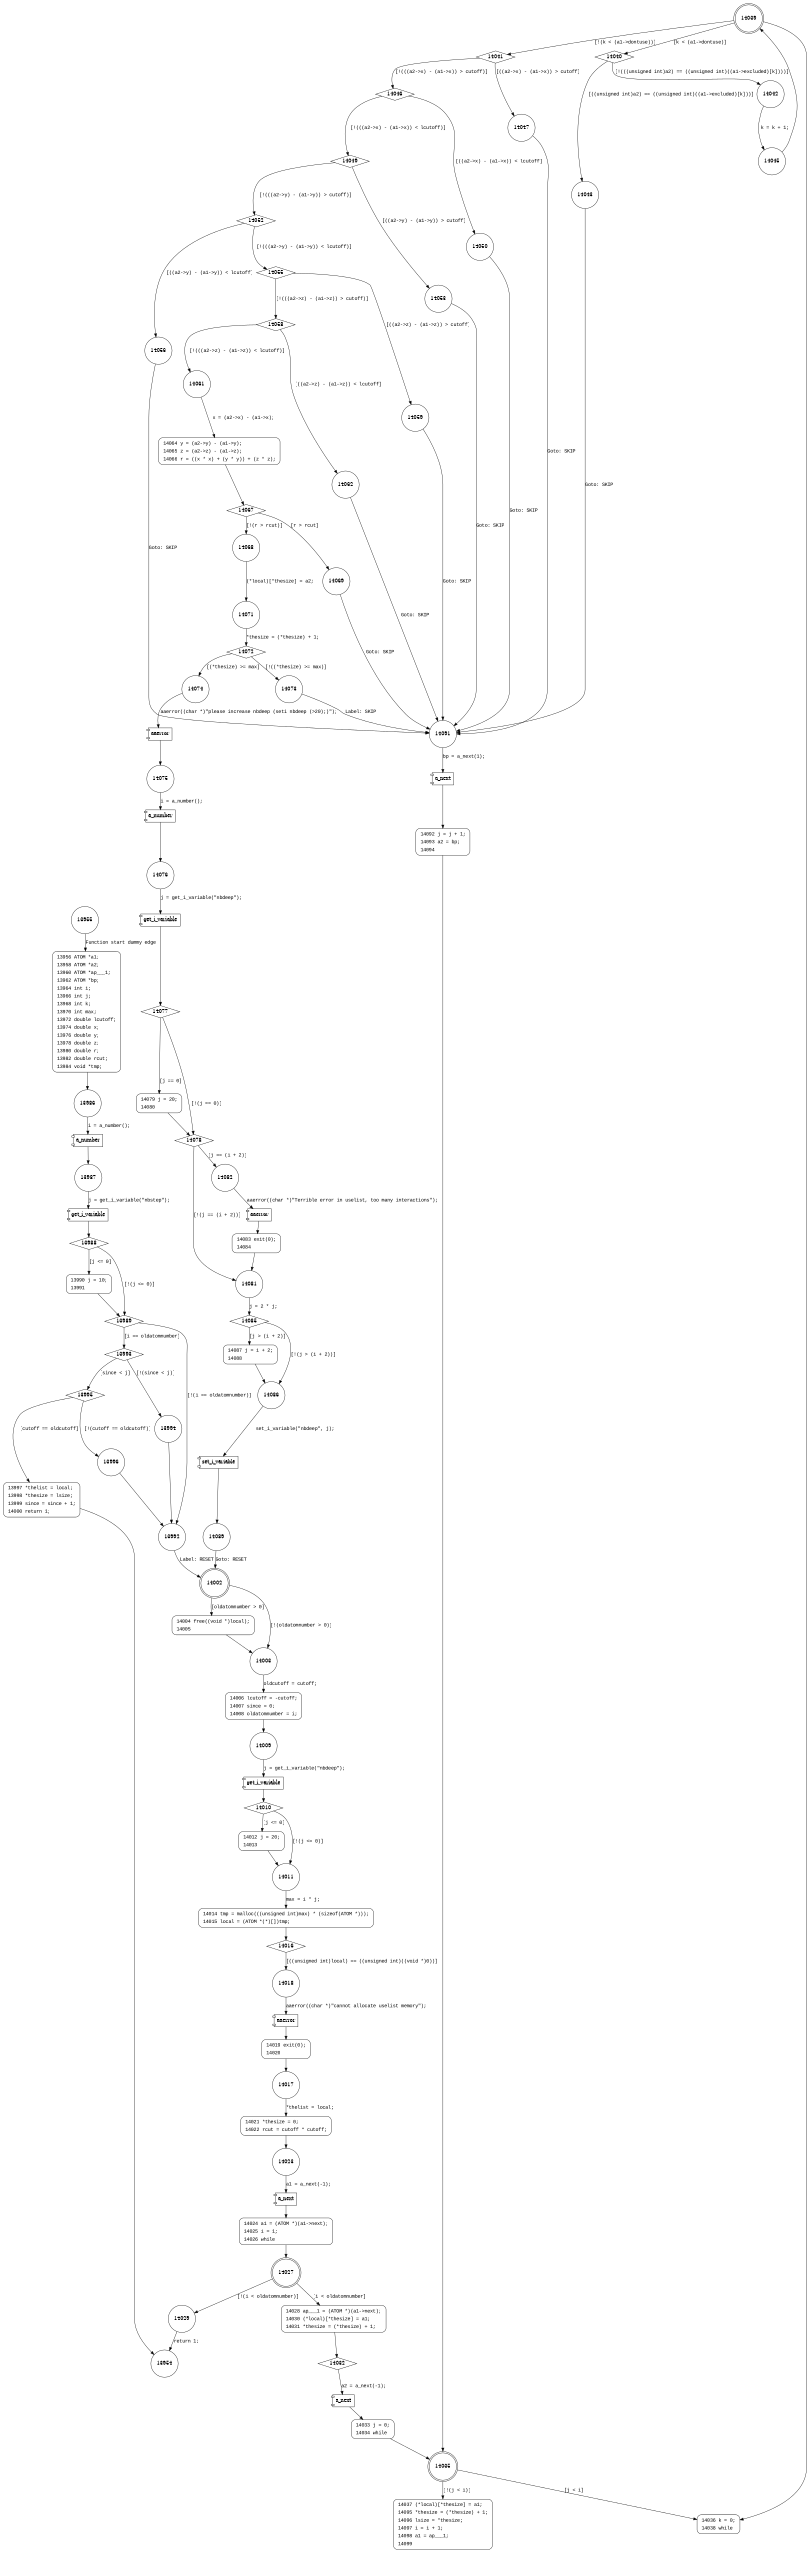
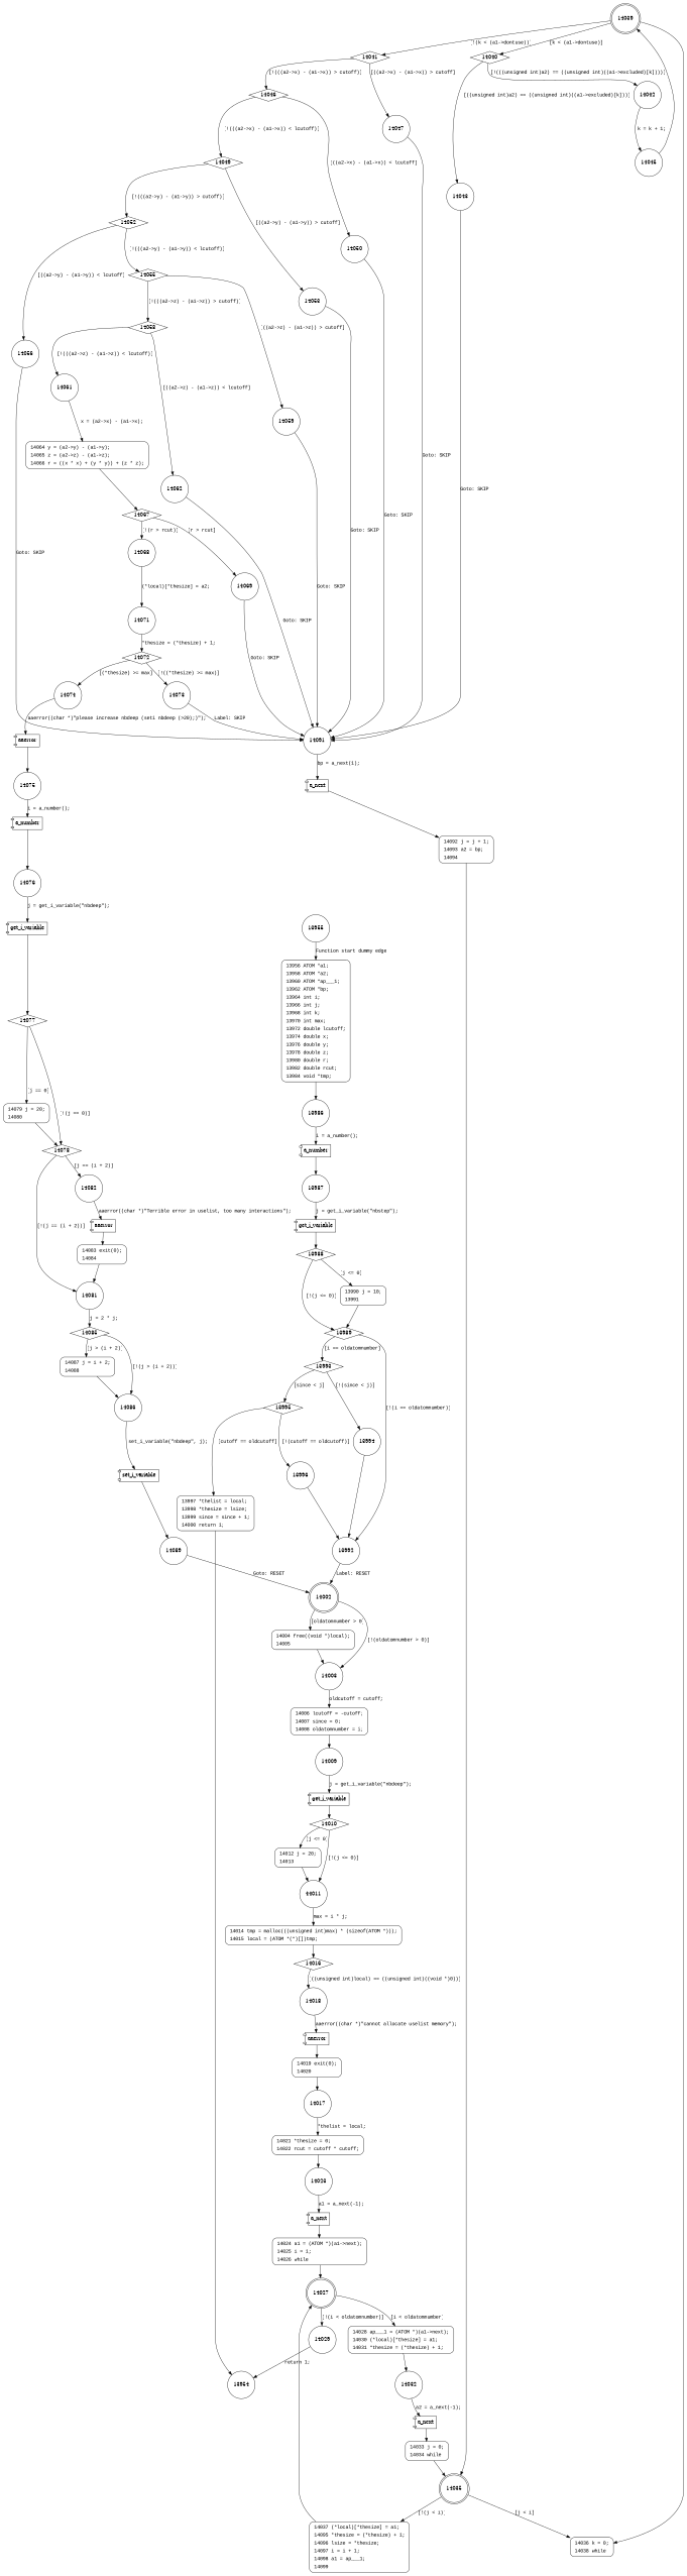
  digraph {
    node [shape=circle]
    edge [fontname="Courier New"]
    n1 [fillcolor=white fontname="Courier New" label=<<table border="0" cellborder="0" cellpadding="3" bgcolor="white"><tr><td align="right">13956</td><td align="left">ATOM *a1;</td></tr><tr><td align="right">13958</td><td align="left">ATOM *a2;</td></tr><tr><td align="right">13960</td><td align="left">ATOM *ap___1;</td></tr><tr><td align="right">13962</td><td align="left">ATOM *bp;</td></tr><tr><td align="right">13964</td><td align="left">int i;</td></tr><tr><td align="right">13966</td><td align="left">int j;</td></tr><tr><td align="right">13968</td><td align="left">int k;</td></tr><tr><td align="right">13970</td><td align="left">int max;</td></tr><tr><td align="right">13972</td><td align="left">double lcutoff;</td></tr><tr><td align="right">13974</td><td align="left">double x;</td></tr><tr><td align="right">13976</td><td align="left">double y;</td></tr><tr><td align="right">13978</td><td align="left">double z;</td></tr><tr><td align="right">13980</td><td align="left">double r;</td></tr><tr><td align="right">13982</td><td align="left">double rcut;</td></tr><tr><td align="right">13984</td><td align="left">void *tmp;</td></tr></table>> penwidth=1 shape=Mrecord style="filled,bold"]
    13955
    13986
    n4 [label=a_number shape=component]
    13987
    n6 [label=get_i_variable shape=component]
    13988 [shape=diamond]
    13989 [shape=diamond]
    n9 [fillcolor=white fontname="Courier New" label=<<table border="0" cellborder="0" cellpadding="3" bgcolor="white"><tr><td align="right">13990</td><td align="left">j = 10;</td></tr><tr><td align="right">13991</td><td align="left"></td></tr></table>> penwidth=1 shape=Mrecord style="filled,bold"]
    13992
    13993 [shape=diamond]
    14002 [shape=doublecircle]
    13994
    13995 [shape=diamond]
    14003
    n16 [fillcolor=white fontname="Courier New" label=<<table border="0" cellborder="0" cellpadding="3" bgcolor="white"><tr><td align="right">14004</td><td align="left">free((void *)local);</td></tr><tr><td align="right">14005</td><td align="left"></td></tr></table>> penwidth=1 shape=Mrecord style="filled,bold"]
    13996
    n18 [fillcolor=white fontname="Courier New" label=<<table border="0" cellborder="0" cellpadding="3" bgcolor="white"><tr><td align="right">13997</td><td align="left">*thelist = local;</td></tr><tr><td align="right">13998</td><td align="left">*thesize = lsize;</td></tr><tr><td align="right">13999</td><td align="left">since = since + 1;</td></tr><tr><td align="right">14000</td><td align="left">return 1;</td></tr></table>> penwidth=1 shape=Mrecord style="filled,bold"]
    13954
    n20 [fillcolor=white fontname="Courier New" label=<<table border="0" cellborder="0" cellpadding="3" bgcolor="white"><tr><td align="right">14006</td><td align="left">lcutoff = -cutoff;</td></tr><tr><td align="right">14007</td><td align="left">since = 0;</td></tr><tr><td align="right">14008</td><td align="left">oldatomnumber = i;</td></tr></table>> penwidth=1 shape=Mrecord style="filled,bold"]
    14009
    n22 [label=get_i_variable shape=component]
    14010 [shape=diamond]
-   14011
+   14011 [label=44011]
    n25 [fillcolor=white fontname="Courier New" label=<<table border="0" cellborder="0" cellpadding="3" bgcolor="white"><tr><td align="right">14012</td><td align="left">j = 20;</td></tr><tr><td align="right">14013</td><td align="left"></td></tr></table>> penwidth=1 shape=Mrecord style="filled,bold"]
    n26 [fillcolor=white fontname="Courier New" label=<<table border="0" cellborder="0" cellpadding="3" bgcolor="white"><tr><td align="right">14014</td><td align="left">tmp = malloc(((unsigned int)max) * (sizeof(ATOM *)));</td></tr><tr><td align="right">14015</td><td align="left">local = (ATOM *(*)[])tmp;</td></tr></table>> penwidth=1 shape=Mrecord style="filled,bold"]
    14016 [shape=diamond]
    14018
    n29 [fillcolor=white fontname="Courier New" label=<<table border="0" cellborder="0" cellpadding="3" bgcolor="white"><tr><td align="right">14021</td><td align="left">*thesize = 0;</td></tr><tr><td align="right">14022</td><td align="left">rcut = cutoff * cutoff;</td></tr></table>> penwidth=1 shape=Mrecord style="filled,bold"]
    14017
    n31 [label=aaerror shape=component]
    14023
    n33 [fillcolor=white fontname="Courier New" label=<<table border="0" cellborder="0" cellpadding="3" bgcolor="white"><tr><td align="right">14019</td><td align="left">exit(0);</td></tr><tr><td align="right">14020</td><td align="left"></td></tr></table>> penwidth=1 shape=Mrecord style="filled,bold"]
    n34 [label=a_next shape=component]
    n35 [fillcolor=white fontname="Courier New" label=<<table border="0" cellborder="0" cellpadding="3" bgcolor="white"><tr><td align="right">14024</td><td align="left">a1 = (ATOM *)(a1-&gt;next);</td></tr><tr><td align="right">14025</td><td align="left">i = 1;</td></tr><tr><td align="right">14026</td><td align="left">while</td></tr></table>> penwidth=1 shape=Mrecord style="filled,bold"]
    14027 [shape=doublecircle]
    14029
    n38 [fillcolor=white fontname="Courier New" label=<<table border="0" cellborder="0" cellpadding="3" bgcolor="white"><tr><td align="right">14028</td><td align="left">ap___1 = (ATOM *)(a1-&gt;next);</td></tr><tr><td align="right">14030</td><td align="left">(*local)[*thesize] = a1;</td></tr><tr><td align="right">14031</td><td align="left">*thesize = (*thesize) + 1;</td></tr></table>> penwidth=1 shape=Mrecord style="filled,bold"]
-   14032 [shape=diamond]
+   14032
    n40 [label=a_next shape=component]
    n41 [fillcolor=white fontname="Courier New" label=<<table border="0" cellborder="0" cellpadding="3" bgcolor="white"><tr><td align="right">14033</td><td align="left">j = 0;</td></tr><tr><td align="right">14034</td><td align="left">while</td></tr></table>> penwidth=1 shape=Mrecord style="filled,bold"]
    14035 [shape=doublecircle]
    n43 [fillcolor=white fontname="Courier New" label=<<table border="0" cellborder="0" cellpadding="3" bgcolor="white"><tr><td align="right">14037</td><td align="left">(*local)[*thesize] = a1;</td></tr><tr><td align="right">14095</td><td align="left">*thesize = (*thesize) + 1;</td></tr><tr><td align="right">14096</td><td align="left">lsize = *thesize;</td></tr><tr><td align="right">14097</td><td align="left">i = i + 1;</td></tr><tr><td align="right">14098</td><td align="left">a1 = ap___1;</td></tr><tr><td align="right">14099</td><td align="left"></td></tr></table>> penwidth=1 shape=Mrecord style="filled,bold"]
    n44 [fillcolor=white fontname="Courier New" label=<<table border="0" cellborder="0" cellpadding="3" bgcolor="white"><tr><td align="right">14036</td><td align="left">k = 0;</td></tr><tr><td align="right">14038</td><td align="left">while</td></tr></table>> penwidth=1 shape=Mrecord style="filled,bold"]
    14039 [shape=doublecircle]
    14041 [shape=diamond]
    14040 [shape=diamond]
    14046 [shape=diamond]
    14047
    14042
    14043
    14049 [shape=diamond]
    14050
    14091
    14045
    n56 [label=a_next shape=component]
    n57 [fillcolor=white fontname="Courier New" label=<<table border="0" cellborder="0" cellpadding="3" bgcolor="white"><tr><td align="right">14092</td><td align="left">j = j + 1;</td></tr><tr><td align="right">14093</td><td align="left">a2 = bp;</td></tr><tr><td align="right">14094</td><td align="left"></td></tr></table>> penwidth=1 shape=Mrecord style="filled,bold"]
    14052 [shape=diamond]
    14053
    14055 [shape=diamond]
    14056
    14058 [shape=diamond]
    14059
    14061
    14062
    n66 [fillcolor=white fontname="Courier New" label=<<table border="0" cellborder="0" cellpadding="3" bgcolor="white"><tr><td align="right">14064</td><td align="left">y = (a2-&gt;y) - (a1-&gt;y);</td></tr><tr><td align="right">14065</td><td align="left">z = (a2-&gt;z) - (a1-&gt;z);</td></tr><tr><td align="right">14066</td><td align="left">r = ((x * x) + (y * y)) + (z * z);</td></tr></table>> penwidth=1 shape=Mrecord style="filled,bold"]
    14067 [shape=diamond]
    14068
    14069
    14071
    14072 [shape=diamond]
    14073
    14074
    n74 [label=aaerror shape=component]
    14075
    n76 [label=a_number shape=component]
    14076
    n78 [label=get_i_variable shape=component]
    14077 [shape=diamond]
    14078 [shape=diamond]
    n81 [fillcolor=white fontname="Courier New" label=<<table border="0" cellborder="0" cellpadding="3" bgcolor="white"><tr><td align="right">14079</td><td align="left">j = 20;</td></tr><tr><td align="right">14080</td><td align="left"></td></tr></table>> penwidth=1 shape=Mrecord style="filled,bold"]
    14081
    14082
    14085 [shape=diamond]
    n85 [label=aaerror shape=component]
    14086
    n87 [fillcolor=white fontname="Courier New" label=<<table border="0" cellborder="0" cellpadding="3" bgcolor="white"><tr><td align="right">14087</td><td align="left">j = i + 2;</td></tr><tr><td align="right">14088</td><td align="left"></td></tr></table>> penwidth=1 shape=Mrecord style="filled,bold"]
    n88 [fillcolor=white fontname="Courier New" label=<<table border="0" cellborder="0" cellpadding="3" bgcolor="white"><tr><td align="right">14083</td><td align="left">exit(0);</td></tr><tr><td align="right">14084</td><td align="left"></td></tr></table>> penwidth=1 shape=Mrecord style="filled,bold"]
    n89 [label=set_i_variable shape=component]
    14089
    n1 -> 13986 [fontname=""]
    13955 -> n1 [label="Function start dummy edge"]
    13986 -> n4 [label="i = a_number();"]
    n4 -> 13987
    13987 -> n6 [label="j = get_i_variable(\"nbstep\");"]
    n6 -> 13988
    13988 -> 13989 [label="[!(j <= 0)]"]
    13988 -> n9 [label="[j <= 0]"]
    13989 -> 13992 [label="[!(i == oldatomnumber)]"]
    13989 -> 13993 [label="[i == oldatomnumber]"]
    n9 -> 13989 [fontname=""]
    13992 -> 14002 [label="Label: RESET"]
    13993 -> 13994 [label="[!(since < j)]"]
    13993 -> 13995 [label="[since < j]"]
    14002 -> 14003 [label="[!(oldatomnumber > 0)]"]
    14002 -> n16 [label="[oldatomnumber > 0]"]
    13994 -> 13992
    13995 -> 13996 [label="[!(cutoff == oldcutoff)]"]
    13995 -> n18 [label="[cutoff == oldcutoff]"]
    14003 -> n20 [label="oldcutoff = cutoff;"]
    n16 -> 14003 [fontname=""]
    13996 -> 13992
    n18 -> 13954 [fontname=""]
    n20 -> 14009 [fontname=""]
    14009 -> n22 [label="j = get_i_variable(\"nbdeep\");"]
    n22 -> 14010
    14010 -> 14011 [label="[!(j <= 0)]"]
    14010 -> n25 [label="[j <= 0]"]
    14011 -> n26 [label="max = i * j;"]
    n25 -> 14011 [fontname=""]
    n26 -> 14016 [fontname=""]
    14016 -> 14018 [label="[((unsigned int)local) == ((unsigned int)((void *)0))]"]
    14018 -> n31 [label="aaerror((char *)\"cannot allocate uselist memory\");"]
    n29 -> 14023 [fontname=""]
    14017 -> n29 [label="*thelist = local;"]
    n31 -> n33
    14023 -> n34 [label="a1 = a_next(-1);"]
    n33 -> 14017 [fontname=""]
    n34 -> n35
    n35 -> 14027 [fontname=""]
    14027 -> 14029 [label="[!(i < oldatomnumber)]"]
    14027 -> n38 [label="[i < oldatomnumber]"]
    14029 -> 13954 [label="return 1;"]
    n38 -> 14032 [fontname=""]
    14032 -> n40 [label="a2 = a_next(-1);"]
    n40 -> n41
    n41 -> 14035 [fontname=""]
    14035 -> n43 [label="[!(j < i)]"]
    14035 -> n44 [label="[j < i]"]
+   n43 -> 14027 [fontname=""]
    14039 -> n44 [fontname=""]
    14039 -> 14041 [label="[!(k < (a1->dontuse))]"]
    14039 -> 14040 [label="[k < (a1->dontuse)]"]
    14041 -> 14046 [label="[!(((a2->x) - (a1->x)) > cutoff)]"]
    14041 -> 14047 [label="[((a2->x) - (a1->x)) > cutoff]"]
    14040 -> 14042 [label="[!(((unsigned int)a2) == ((unsigned int)((a1->excluded)[k])))]"]
    14040 -> 14043 [label="[((unsigned int)a2) == ((unsigned int)((a1->excluded)[k]))]"]
    14046 -> 14049 [label="[!(((a2->x) - (a1->x)) < lcutoff)]"]
    14046 -> 14050 [label="[((a2->x) - (a1->x)) < lcutoff]"]
    14047 -> 14091 [label="Goto: SKIP"]
    14042 -> 14045 [label="k = k + 1;"]
    14043 -> 14091 [label="Goto: SKIP"]
    14049 -> 14052 [label="[!(((a2->y) - (a1->y)) > cutoff)]"]
    14049 -> 14053 [label="[((a2->y) - (a1->y)) > cutoff]"]
    14050 -> 14091 [label="Goto: SKIP"]
    14091 -> n56 [label="bp = a_next(1);"]
    14045 -> 14039
    n56 -> n57
    n57 -> 14035 [fontname=""]
    14052 -> 14055 [label="[!(((a2->y) - (a1->y)) < lcutoff)]"]
    14052 -> 14056 [label="[((a2->y) - (a1->y)) < lcutoff]"]
    14053 -> 14091 [label="Goto: SKIP"]
    14055 -> 14058 [label="[!(((a2->z) - (a1->z)) > cutoff)]"]
    14055 -> 14059 [label="[((a2->z) - (a1->z)) > cutoff]"]
    14056 -> 14091 [label="Goto: SKIP"]
    14058 -> 14061 [label="[!(((a2->z) - (a1->z)) < lcutoff)]"]
    14058 -> 14062 [label="[((a2->z) - (a1->z)) < lcutoff]"]
    14059 -> 14091 [label="Goto: SKIP"]
    14061 -> n66 [label="x = (a2->x) - (a1->x);"]
    14062 -> 14091 [label="Goto: SKIP"]
    n66 -> 14067 [fontname=""]
    14067 -> 14068 [label="[!(r > rcut)]"]
    14067 -> 14069 [label="[r > rcut]"]
    14068 -> 14071 [label="(*local)[*thesize] = a2;"]
    14069 -> 14091 [label="Goto: SKIP"]
    14071 -> 14072 [label="*thesize = (*thesize) + 1;"]
    14072 -> 14073 [label="[!((*thesize) >= max)]"]
    14072 -> 14074 [label="[(*thesize) >= max]"]
    14073 -> 14091 [label="Label: SKIP"]
    14074 -> n74 [label="aaerror((char *)\"please increase nbdeep (seti nbdeep (>20);)\");"]
    n74 -> 14075
    14075 -> n76 [label="i = a_number();"]
    n76 -> 14076
    14076 -> n78 [label="j = get_i_variable(\"nbdeep\");"]
    n78 -> 14077
    14077 -> 14078 [label="[!(j == 0)]"]
    14077 -> n81 [label="[j == 0]"]
    14078 -> 14081 [label="[!(j == (i + 2))]"]
    14078 -> 14082 [label="[j == (i + 2)]"]
    n81 -> 14078 [fontname=""]
    14081 -> 14085 [label="j = 2 * j;"]
    14082 -> n85 [label="aaerror((char *)\"Terrible error in uselist, too many interactions\");"]
    14085 -> 14086 [label="[!(j > (i + 2))]"]
    14085 -> n87 [label="[j > (i + 2)]"]
    n85 -> n88
    14086 -> n89 [label="set_i_variable(\"nbdeep\", j);"]
    n87 -> 14086 [fontname=""]
    n88 -> 14081 [fontname=""]
    n89 -> 14089
    14089 -> 14002 [label="Goto: RESET"]
  }
